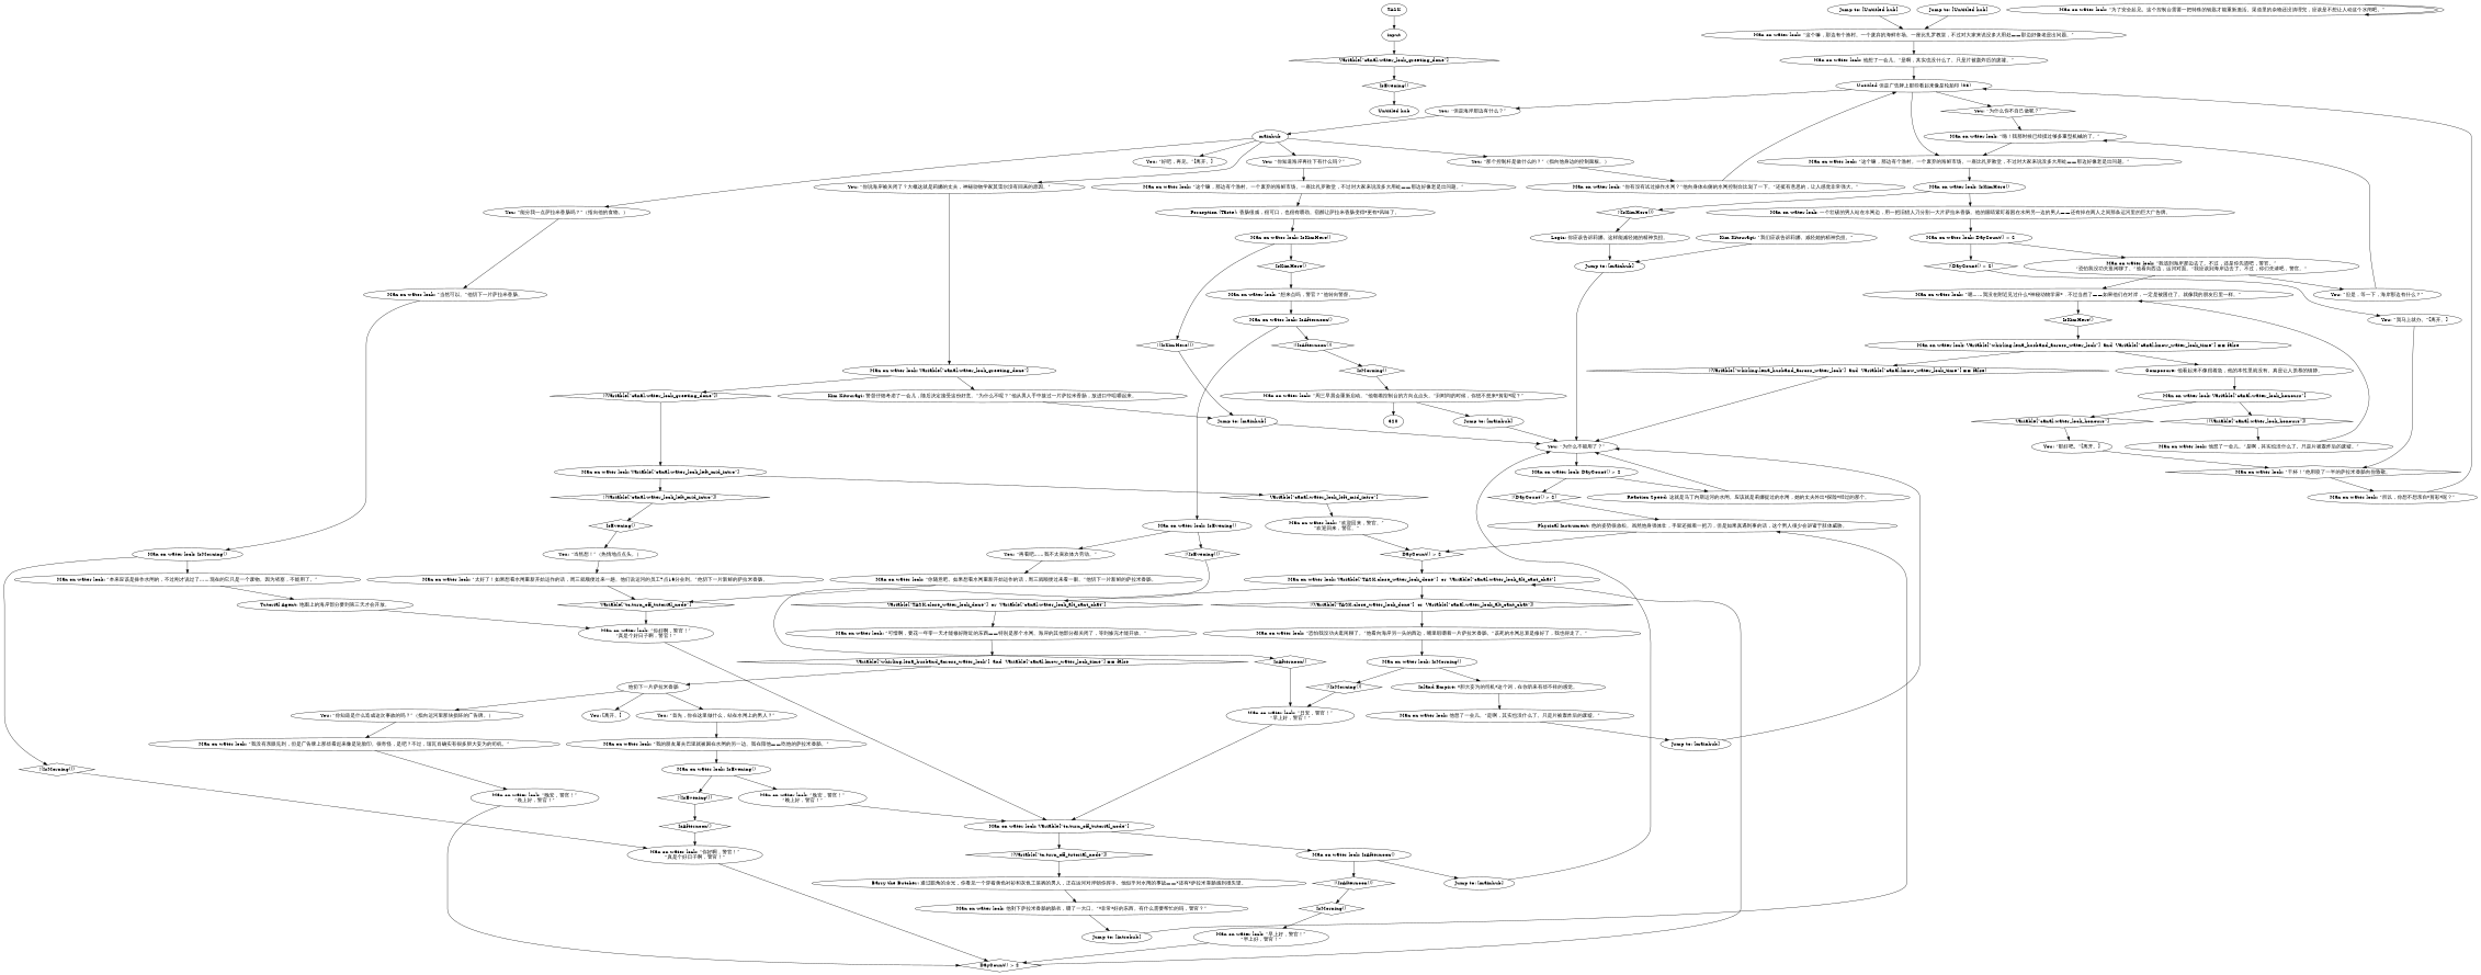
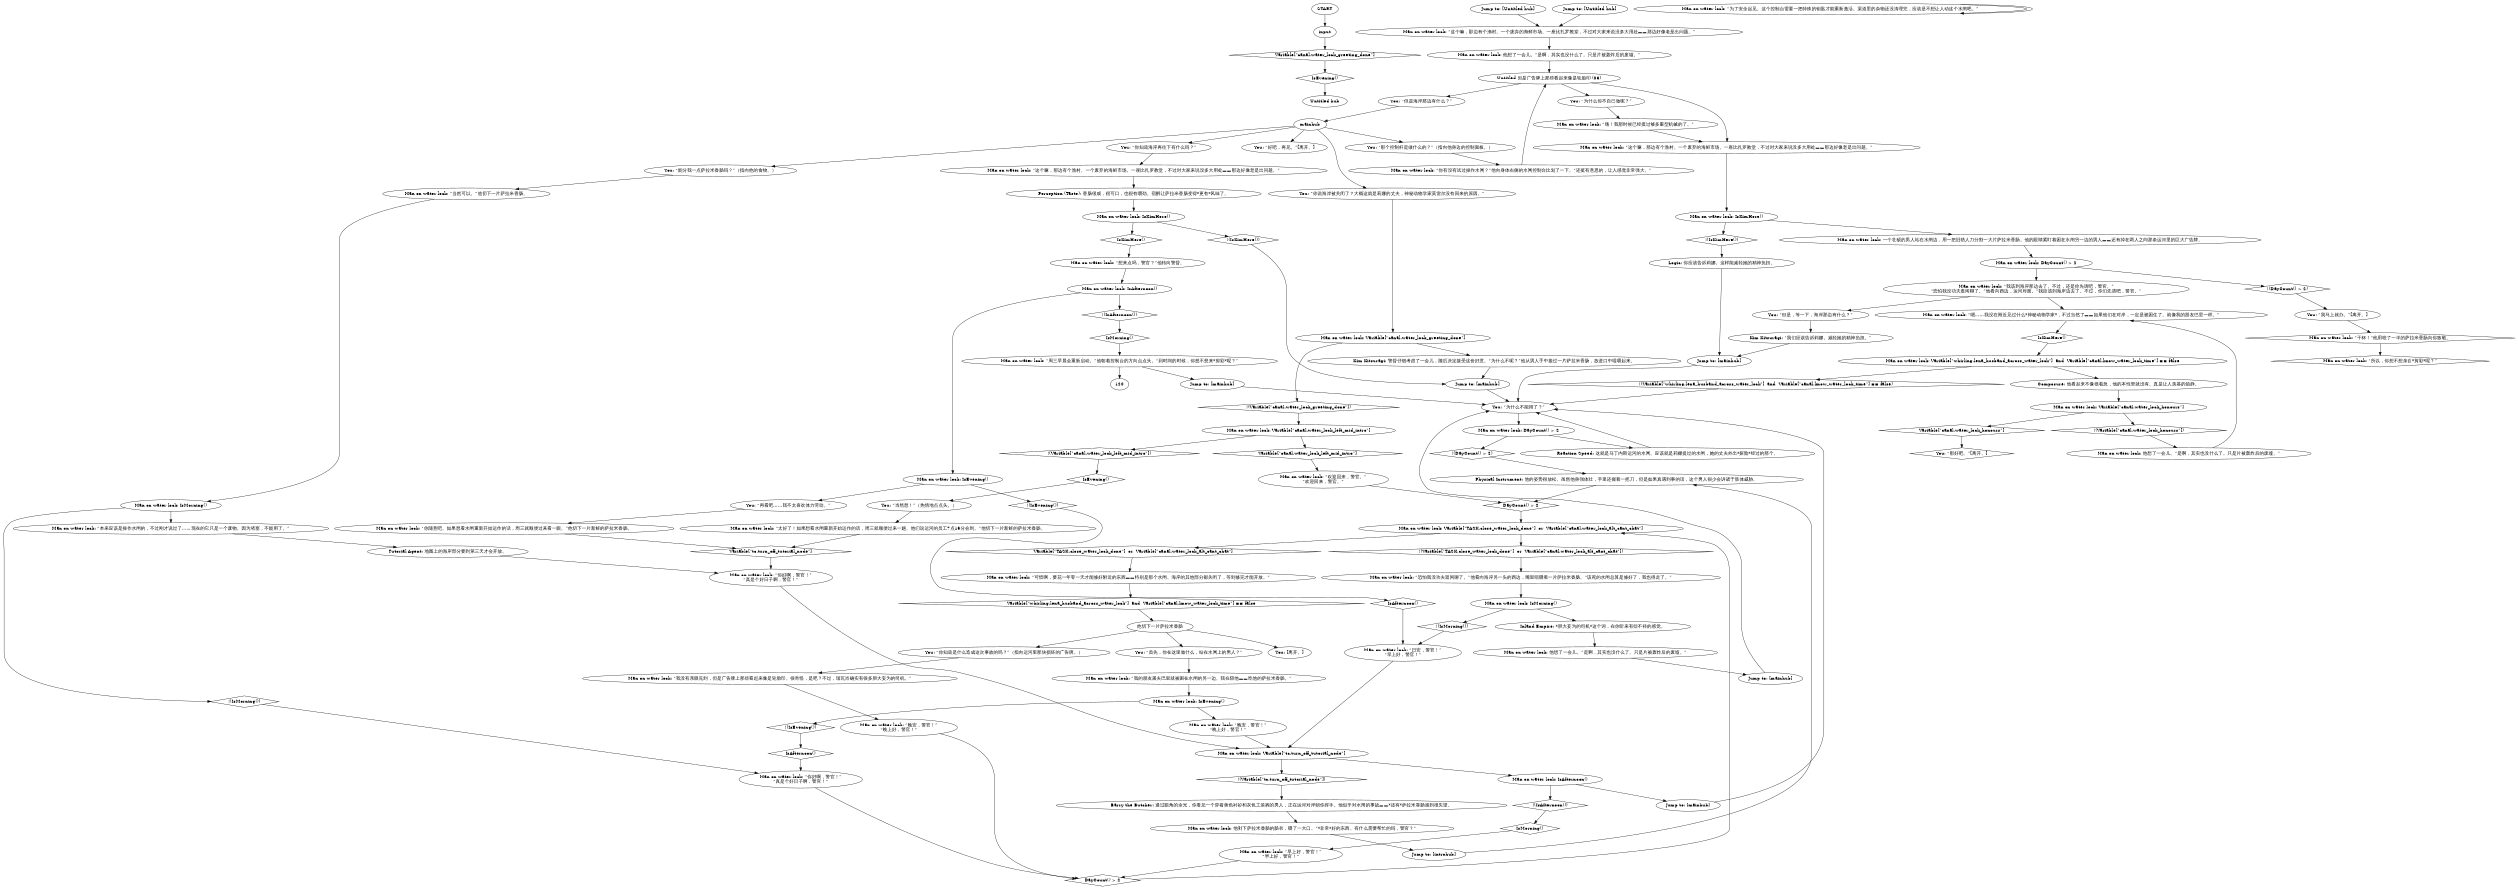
  digraph {
-   n1 [label=TASK]
+   n1 [label=START]
    n2 [label=input]
    n3 [label="Variable[\"canal.water_lock_greeting_done\"]" shape=diamond]
    n4 [label="IsEvening()" shape=diamond]
    n5 [label="Untitled 但是广告牌上那些看起来像是轮胎印 (03)"]
    n6 [label="You: “但是海岸那边有什么？”"]
-   n7 [label="You: “为什么你不自己做呢？”" shape=diamond]
+   n7 [label="You: “为什么你不自己做呢？”"]
    n8 [label="Man on water lock: “这个嘛，那边有个渔村。一个废弃的海鲜市场。一座比扎罗教堂，不过对大家来说没多大用处——那边好像老是出问题。”"]
    n9 [label=mainhub]
    n10 [label="Man on water lock: “嗨！我那时候已经摸过够多重型机械的了。”"]
    n11 [label="Man on water lock: IsKimHere()"]
    n12 [label="Jump to: [introhub]"]
    n13 [label="Physical Instrument: 他的姿势很放松。虽然他身强体壮，手里还握着一把刀，但是如果真遇到事的话，这个男人很少会诉诸于肢体威胁。"]
    n14 [label="DayCount() > 2" shape=diamond]
    n15 [label="Logic: 你应该告诉莉娜。这样能减轻她的精神负担。"]
    n16 [label="Jump to: [mainhub]"]
    n17 [label="You: “为什么不能用了？”"]
    n18 [label="You: “你知道是什么造成这次事故的吗？”（指向运河里那块损坏的广告牌。）"]
    n19 [label="Man on water lock: “我没有亲眼见到，但是广告牌上那些看起来像是轮胎印。很奇怪，是吧？不过，瑞瓦肖确实有很多胆大妄为的司机。”"]
    n20 [label="Man on water lock: “晚安，警官！”\n“晚上好，警官！”"]
    n21 [label="You: “好吧，再见。”[离开。]"]
    n22 [label="Man on water lock: Variable[\"TASK.close_water_lock_done\"]  or  Variable[\"canal.water_lock_alt_cant_chat\"]"]
    n23 [label="Variable[\"TASK.close_water_lock_done\"]  or  Variable[\"canal.water_lock_alt_cant_chat\"]" shape=diamond]
    n24 [label="!(Variable[\"TASK.close_water_lock_done\"]  or  Variable[\"canal.water_lock_alt_cant_chat\"])" shape=diamond]
    n25 [label="Man on water lock: “可惜啊，要花一年零一天才能修好附近的东西——特别是那个水闸。海岸的其他部分都关闭了，等到修完才能开放。”"]
    n26 [label="Man on water lock: “恐怕我没功夫逛闲聊了。”他看向海岸另一头的西边，嘴里咀嚼着一片萨拉米香肠。“该死的水闸总算是修好了，我也得走了。”"]
    n27 [label="Variable[\"whirling.lena_husband_across_water_lock\"]  and  Variable[\"canal.know_water_lock_time\"] == false" shape=diamond]
    n28 [label="Man on water lock: IsMorning()"]
    n29 [label="Jump to: [Untitled hub]"]
    n30 [label="Man on water lock: “这个嘛，那边有个渔村。一个废弃的海鲜市场。一座比扎罗教堂，不过对大家来说没多大用处——那边好像老是出问题。”"]
    n31 [label="Man on water lock: 他想了一会儿。“是啊，其实也没什么了。只是片被轰炸后的废墟。”"]
    n32 [label="Man on water lock: “早上好，警官！”\n“早上好，警官！”"]
    n33 [label="DayCount() > 2" shape=diamond]
    n34 [label="You: “你知道海岸再往下有什么吗？”"]
    n35 [label="You: “你说海岸被关闭了？大概这就是莉娜的丈夫，神秘动物学家莫雷尔没有回来的原因。”"]
    n36 [label="You: “能分我一点萨拉米香肠吗？”（指向他的食物。）"]
    n37 [label="You: “那个控制杆是做什么的？”（指向他身边的控制面板。）"]
    n38 [label="Man on water lock: “欢迎回来，警官。”\n“欢迎回来，警官。”"]
    n39 [label="Man on water lock: Variable[\"canal.water_lock_honours\"]"]
    n40 [label="Variable[\"canal.water_lock_honours\"]" shape=diamond]
    n41 [label="!(Variable[\"canal.water_lock_honours\"])" shape=diamond]
-   n42 [label="You: “那好吧。”[离开。]"]
+   n42 [label="You: “那好吧。”[离开。]" shape=diamond]
    n43 [label="Man on water lock: 他想了一会儿。“是啊，其实也没什么了。只是片被轰炸后的废墟。”"]
    n44 [label="Man on water lock: “干杯！”他用咬了一半的萨拉米香肠向你致敬。" shape=diamond]
    n45 [label="Man on water lock: “嗯……我没在附近见过什么*神秘动物学家*，不过当然了——如果他们在对岸，一定是被困住了。就像我的朋友巴里一样。”"]
    n46 [label="Man on water lock: “当然可以。”他切下一片萨拉米香肠。"]
    n47 [label="Man on water lock: IsMorning()"]
    n48 [label="!(IsMorning())" shape=diamond]
    n49 [label="Man on water lock: “本来应该是操作水闸的，不过刚才说过了……现在的它只是一个废物。因为堵塞，不能用了。”"]
    n50 [label="Man on water lock: “你随意吧。如果想看水闸重新开始运作的话，周三就顺便过来看一眼。”他切下一片新鲜的萨拉米香肠。"]
    n51 [label="Variable[\"tc.turn_off_tutorial_node\"]" shape=diamond]
    n52 [label="Man on water lock: “你好啊，警官！”\n“真是个好日子啊，警官！”"]
    n53 [label="You: “但是，等一下，海岸那边有什么？”"]
    n54 [label="Kim Kitsuragi: “我们应该告诉莉娜。减轻她的精神负担。”"]
    n55 [label="Man on water lock: DayCount() > 2"]
    n56 [label="Man on water lock: “这个嘛，那边有个渔村。一个废弃的海鲜市场。一座比扎罗教堂，不过对大家来说没多大用处——那边好像老是出问题。”"]
    n57 [label="Perception (Taste): 香肠很咸，很可口，也很有嚼劲。宿醉让萨拉米香肠变得*更有*风味了。"]
    n58 [label="You: [离开。]"]
    n59 [label="Man on water lock: IsKimHere()"]
    n60 [label="IsKimHere()" shape=diamond]
    n61 [label="!(IsKimHere())" shape=diamond]
    n62 [label="Man on water lock: “想来点吗，警官？”他转向警督。"]
    n63 [label="Jump to: [mainhub]"]
    n64 [label="Man on water lock: IsAfternoon()"]
    n65 [label="Man on water lock: “我的朋友屠夫巴里就被困在水闸的另一边。我在陪他——吃他的萨拉米香肠。”"]
    n66 [label="Man on water lock: IsEvening()"]
    n67 [label="!(IsEvening())" shape=diamond]
    n68 [label="Man on water lock: “晚安，警官！”\n“晚上好，警官！”"]
    n69 [label="Man on water lock: Variable[\"canal.water_lock_greeting_done\"]"]
    n70 [label="!(Variable[\"canal.water_lock_greeting_done\"])" shape=diamond]
    n71 [label="Kim Kitsuragi: 警督仔细考虑了一会儿，随后决定接受这份好意。“为什么不呢？”他从男人手中接过一片萨拉米香肠，放进口中咀嚼起来。"]
    n72 [label="Man on water lock: 他剥下萨拉米香肠的肠衣，嚼了一大口。“*非常*好的东西。有什么需要帮忙的吗，警官？”"]
    n73 [label="!(IsAfternoon())" shape=diamond]
    n74 [label="Man on water lock: IsEvening()"]
    n75 [label="Man on water lock: “你好啊，警官！”\n“真是个好日子啊，警官！”"]
    n76 [label="Jump to: [mainhub]"]
    n77 [label="Man on water lock: “你有没有试过操作水闸？”他向身体右侧的水闸控制台比划了一下。“还挺有意思的，让人感觉非常强大。”"]
    n78 [label="Man on water lock: Variable[\"canal.water_lock_left_mid_intro\"]"]
    n79 [label="Variable[\"canal.water_lock_left_mid_intro\"]" shape=diamond]
    n80 [label="!(Variable[\"canal.water_lock_left_mid_intro\"])" shape=diamond]
    n81 [label="IsEvening()" shape=diamond]
    n82 [label="You: “当然想！”（热情地点点头。）"]
    n83 [label="!(IsMorning())" shape=diamond]
    n84 [label="Inland Empire: *胆大妄为的司机*这个词，在你听来有些不祥的感觉。"]
    n85 [label="You: “首先，你在这里做什么，站在水闸上的男人？”"]
    n86 [label="Man on water lock: “太好了！如果想看水闸重新开始运作的话，周三就顺便过来一趟。他们说运河的员工7点15分会到。”他切下一片新鲜的萨拉米香肠。"]
-   n87 [label="Man on water lock: “所以，你想不想亲自*剪彩*呢？”"]
+   n87 [label="Man on water lock: “所以，你想不想亲自*剪彩*呢？”" shape=diamond]
    n88 [label="Jump to: [Untitled hub]"]
    n89 [label="IsKimHere()" shape=diamond]
    n90 [label="Man on water lock: Variable[\"whirling.lena_husband_across_water_lock\"]  and  Variable[\"canal.know_water_lock_time\"] == false"]
    n91 [label="Untitled hub"]
    n92 [label="IsMorning()" shape=diamond]
    n93 [label="!(IsEvening())" shape=diamond]
    n94 [label="You: “再看吧……我不太喜欢体力劳动。”"]
    n95 [label="IsAfternoon()" shape=diamond]
    n96 [label="Man on water lock: “日安，警官！”\n“早上好，警官！”"]
    n97 [label="Man on water lock: Variable[\"tc.turn_off_tutorial_node\"]"]
    n98 [label="Man on water lock: “周三早晨会重新启动。”他朝着控制台的方向点点头。“到时间的时候，你想不想来*剪彩*呢？”"]
    n99 [label="Jump to: [mainhub]"]
    n100 [label="!(Variable[\"tc.turn_off_tutorial_node\"])" shape=diamond]
    n101 [label="Man on water lock: IsAfternoon()"]
-   120 [label=320]
+   120
    n103 [label="Man on water lock: “为了安全起见。这个控制台需要一把特殊的钥匙才能重新激活。渠道里的杂物还没清理完，应该是不想让人动这个水闸吧。”"]
    n104 [label="!(DayCount() > 2)" shape=diamond]
    n105 [label="Reaction Speed: 这就是马丁内斯运河的水闸。应该就是莉娜提过的水闸，她的丈夫外出*探险*经过的那个。"]
    n106 [label="他切下一片萨拉米香肠"]
    n107 [label="Man on water lock: DayCount() > 2"]
    n108 [label="!(DayCount() > 2)" shape=diamond]
    n109 [label="Man on water lock: “我该到海岸那边去了。不过，还是你先请吧，警官。”\n“恐怕我没功夫逛闲聊了。”他看向西边，运河对面。“我应该到海岸边去了。不过，你们先请吧，警官。”"]
    n110 [label="You: “我马上就办。”[离开。]"]
    n111 [label="Man on water lock: 他想了一会儿。“是啊，其实也没什么了。只是片被轰炸后的废墟。”"]
    n112 [label="Tutorial Agent: 地图上的海岸部分要到第三天才会开放。"]
    n113 [label="IsMorning()" shape=diamond]
    n114 [label="!(IsKimHere())" shape=diamond]
    n115 [label="Man on water lock: 一个壮硕的男人站在水闸边，用一把旧猎人刀分割一大片萨拉米香肠。他的眼睛紧盯着困在水闸另一边的男人——还有掉在两人之间那条运河里的巨大广告牌。"]
    n116 [label="!(Variable[\"whirling.lena_husband_across_water_lock\"]  and  Variable[\"canal.know_water_lock_time\"] == false)" shape=diamond]
    n117 [label="Composure: 他看起来不像很着急，他的本性里就没有。真是让人羡慕的镇静。"]
    n118 [label="Barry the Butcher: 通过眼角的余光，你看见一个穿着黄色衬衫和灰色工装裤的男人，正在运河对岸朝你挥手。他似乎对水闸的事故——*还有*萨拉米香肠感到很失望。"]
    n119 [label="!(IsAfternoon())" shape=diamond]
    n120 [label="Jump to: [mainhub]"]
    n121 [label="IsAfternoon()" shape=diamond]
    n1 -> n2
    n2 -> n3
    n3 -> n4
    n4 -> n91
    n5 -> n6
    n5 -> n7
    n5 -> n8
    n6 -> n9
    n7 -> n10
    n8 -> n11
    n9 -> n21
    n9 -> n34
    n9 -> n35
    n9 -> n36
    n9 -> n37
    n10 -> n8
    n11 -> n114
    n11 -> n115
    n12 -> n13
    n13 -> n14
    n14 -> n22
    n15 -> n16
    n16 -> n17
    n17 -> n55
    n18 -> n19
    n19 -> n20
    n20 -> n33
    n22 -> n23
    n22 -> n24
    n23 -> n25
    n24 -> n26
    n25 -> n27
    n26 -> n28
    n27 -> n106
    n28 -> n83
    n28 -> n84
    n29 -> n30
    n30 -> n31
    n31 -> n5
    n32 -> n33
    n33 -> n22
    n34 -> n56
    n35 -> n69
    n36 -> n46
    n37 -> n77
    n38 -> n14
    n39 -> n40
    n39 -> n41
    n40 -> n42
    n41 -> n43
-   n42 -> n44
    n43 -> n45
    n44 -> n87
    n45 -> n89
    n46 -> n47
    n47 -> n48
    n47 -> n49
    n48 -> n75
    n49 -> n112
    n50 -> n51
    n51 -> n52
    n52 -> n97
-   n53 -> n10
+   n53 -> n54
    n54 -> n16
    n55 -> n104
    n55 -> n105
    n56 -> n57
    n57 -> n59
    n59 -> n60
    n59 -> n61
    n60 -> n62
    n61 -> n63
    n62 -> n64
    n63 -> n17
    n64 -> n73
    n64 -> n74
    n65 -> n66
    n66 -> n67
    n66 -> n68
    n67 -> n121
    n68 -> n97
    n69 -> n70
    n69 -> n71
    n70 -> n78
    n71 -> n63
    n72 -> n12
    n73 -> n92
    n74 -> n93
    n74 -> n94
    n75 -> n33
    n76 -> n17
    n77 -> n5
    n78 -> n79
    n78 -> n80
    n79 -> n38
    n80 -> n81
    n81 -> n82
    n82 -> n86
    n83 -> n96
    n84 -> n111
    n85 -> n65
    n86 -> n51
-   n87 -> n5
    n88 -> n30
    n89 -> n90
    n90 -> n116
    n90 -> n117
    n92 -> n98
    n93 -> n95
    n94 -> n50
    n95 -> n96
    n96 -> n97
    n97 -> n100
    n97 -> n101
    n98 -> n99
    n98 -> 120
    n99 -> n17
    n100 -> n118
    n101 -> n119
    n101 -> n120
    n103 -> n103
    n104 -> n13
    n105 -> n17
    n106 -> n18
    n106 -> n58
    n106 -> n85
    n107 -> n108
    n107 -> n109
    n108 -> n110
    n109 -> n45
    n109 -> n53
    n110 -> n44
    n111 -> n76
    n112 -> n52
    n113 -> n32
    n114 -> n15
    n115 -> n107
    n116 -> n17
    n117 -> n39
    n118 -> n72
    n119 -> n113
    n120 -> n17
    n121 -> n75
  }
